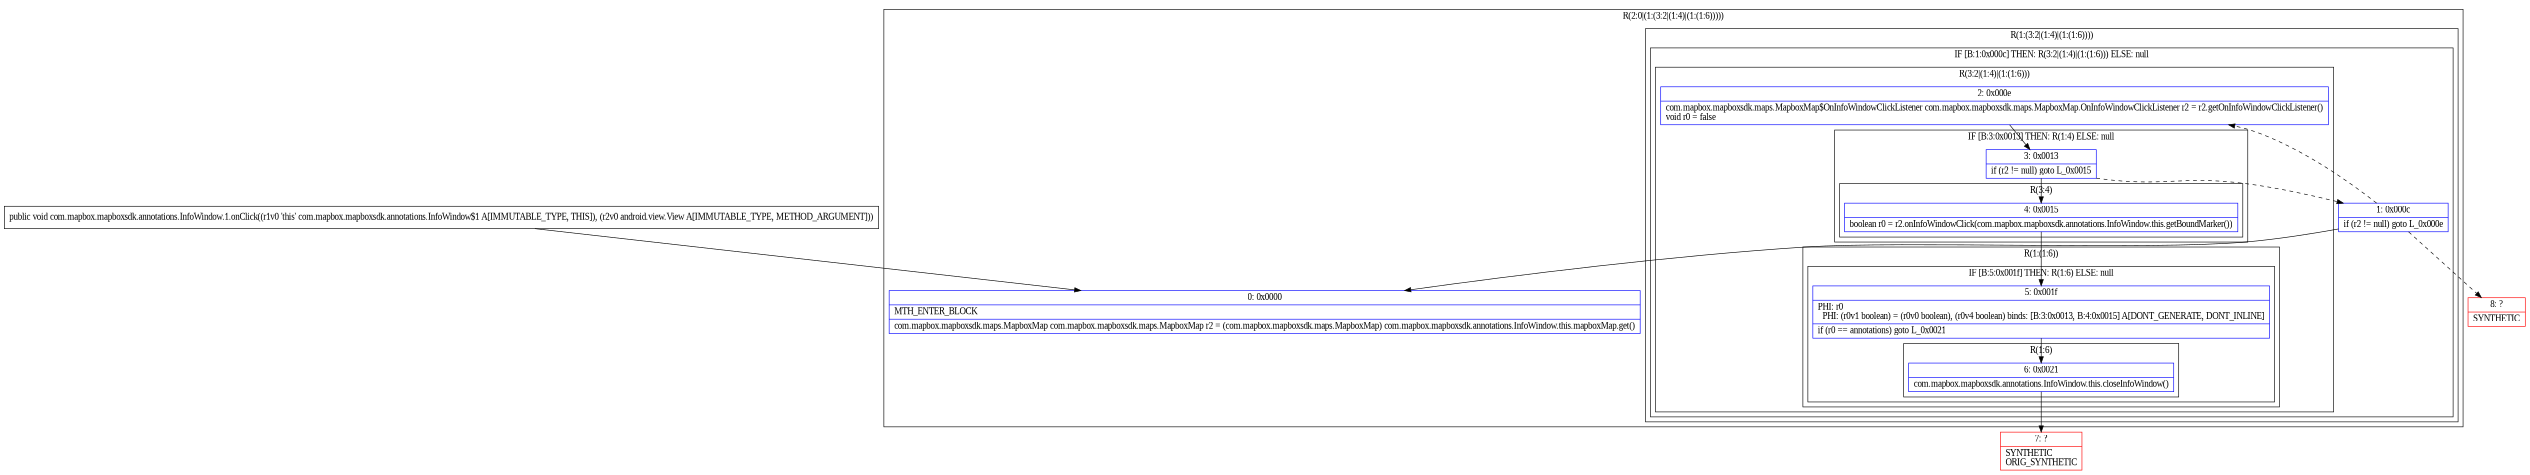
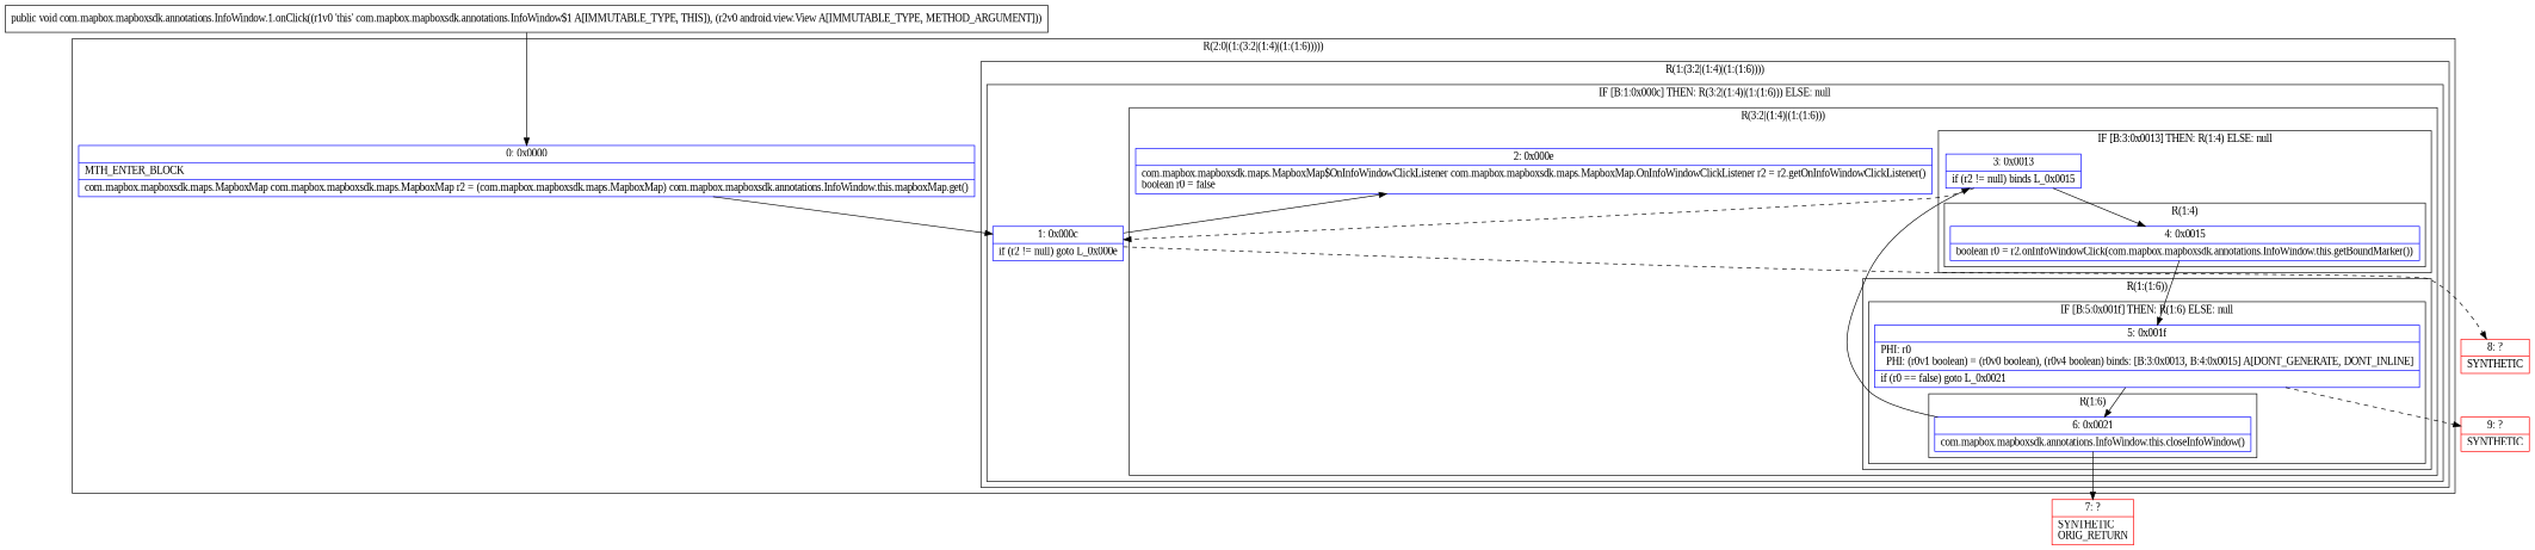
  digraph {
    fontname="Liberation Serif"
    node [color=blue fontname="Liberation Serif" shape=record]
    edge [fontname="Liberation Serif"]
    n1 [label="{4\:\ 0x0015|boolean r0 = r2.onInfoWindowClick(com.mapbox.mapboxsdk.annotations.InfoWindow.this.getBoundMarker())\l}"]
-   n2 [label="{3\:\ 0x0013|if (r2 != null) goto L_0x0015\l}"]
+   n2 [label="{3\:\ 0x0013|if (r2 != null) binds L_0x0015\l}"]
    n3 [label="{6\:\ 0x0021|com.mapbox.mapboxsdk.annotations.InfoWindow.this.closeInfoWindow()\l}"]
-   n4 [label="{5\:\ 0x001f|PHI: r0 \l  PHI: (r0v1 boolean) = (r0v0 boolean), (r0v4 boolean) binds: [B:3:0x0013, B:4:0x0015] A[DONT_GENERATE, DONT_INLINE]\l|if (r0 == annotations) goto L_0x0021\l}"]
-   n5 [label="{2\:\ 0x000e|com.mapbox.mapboxsdk.maps.MapboxMap$OnInfoWindowClickListener com.mapbox.mapboxsdk.maps.MapboxMap.OnInfoWindowClickListener r2 = r2.getOnInfoWindowClickListener()\lvoid r0 = false\l}"]
+   n4 [label="{5\:\ 0x001f|PHI: r0 \l  PHI: (r0v1 boolean) = (r0v0 boolean), (r0v4 boolean) binds: [B:3:0x0013, B:4:0x0015] A[DONT_GENERATE, DONT_INLINE]\l|if (r0 == false) goto L_0x0021\l}"]
+   n5 [label="{2\:\ 0x000e|com.mapbox.mapboxsdk.maps.MapboxMap$OnInfoWindowClickListener com.mapbox.mapboxsdk.maps.MapboxMap.OnInfoWindowClickListener r2 = r2.getOnInfoWindowClickListener()\lboolean r0 = false\l}"]
    n6 [label="{1\:\ 0x000c|if (r2 != null) goto L_0x000e\l}"]
    n7 [label="{0\:\ 0x0000|MTH_ENTER_BLOCK\l|com.mapbox.mapboxsdk.maps.MapboxMap com.mapbox.mapboxsdk.maps.MapboxMap r2 = (com.mapbox.mapboxsdk.maps.MapboxMap) com.mapbox.mapboxsdk.annotations.InfoWindow.this.mapboxMap.get()\l}"]
-   n8 [color=red label="{7\:\ ?|SYNTHETIC\lORIG_SYNTHETIC\l}"]
+   n8 [color=red label="{7\:\ ?|SYNTHETIC\lORIG_RETURN\l}"]
+   n9 [color=red label="{9\:\ ?|SYNTHETIC\l}"]
    n10 [color=red label="{8\:\ ?|SYNTHETIC\l}"]
    n11 [label="{public void com.mapbox.mapboxsdk.annotations.InfoWindow.1.onClick((r1v0 'this' com.mapbox.mapboxsdk.annotations.InfoWindow$1 A[IMMUTABLE_TYPE, THIS]), (r2v0 android.view.View A[IMMUTABLE_TYPE, METHOD_ARGUMENT])) }" color=""]
    subgraph cluster_1 {
      label="R(2:0|(1:(3:2|(1:4)|(1:(1:6)))))"
      n7
      subgraph cluster_2 {
        label="R(1:(3:2|(1:4)|(1:(1:6))))"
        subgraph cluster_3 {
          label="IF [B:1:0x000c] THEN: R(3:2|(1:4)|(1:(1:6))) ELSE: null"
          n6
          subgraph cluster_4 {
            label="R(3:2|(1:4)|(1:(1:6)))"
            n5
            subgraph cluster_5 {
              label="IF [B:3:0x0013] THEN: R(1:4) ELSE: null"
              n2
              subgraph cluster_6 {
-               label="R(3:4)"
+               label="R(1:4)"
                n1
              }
            }
            subgraph cluster_7 {
              label="R(1:(1:6))"
              subgraph cluster_8 {
                label="IF [B:5:0x001f] THEN: R(1:6) ELSE: null"
                n4
                subgraph cluster_9 {
                  label="R(1:6)"
                  n3
                }
              }
            }
          }
        }
      }
    }
    n1 -> n4
    n2 -> n1
    n2 -> n6 [style=dashed]
    n3 -> n8
    n4 -> n3
-   n5 -> n2
-   n6 -> n5 [style=dashed]
+   n4 -> n9 [style=dashed]
+   n3 -> n2
+   n6 -> n5
    n6 -> n10 [style=dashed]
-   n6 -> n7
+   n7 -> n6
    n11 -> n7
  }
